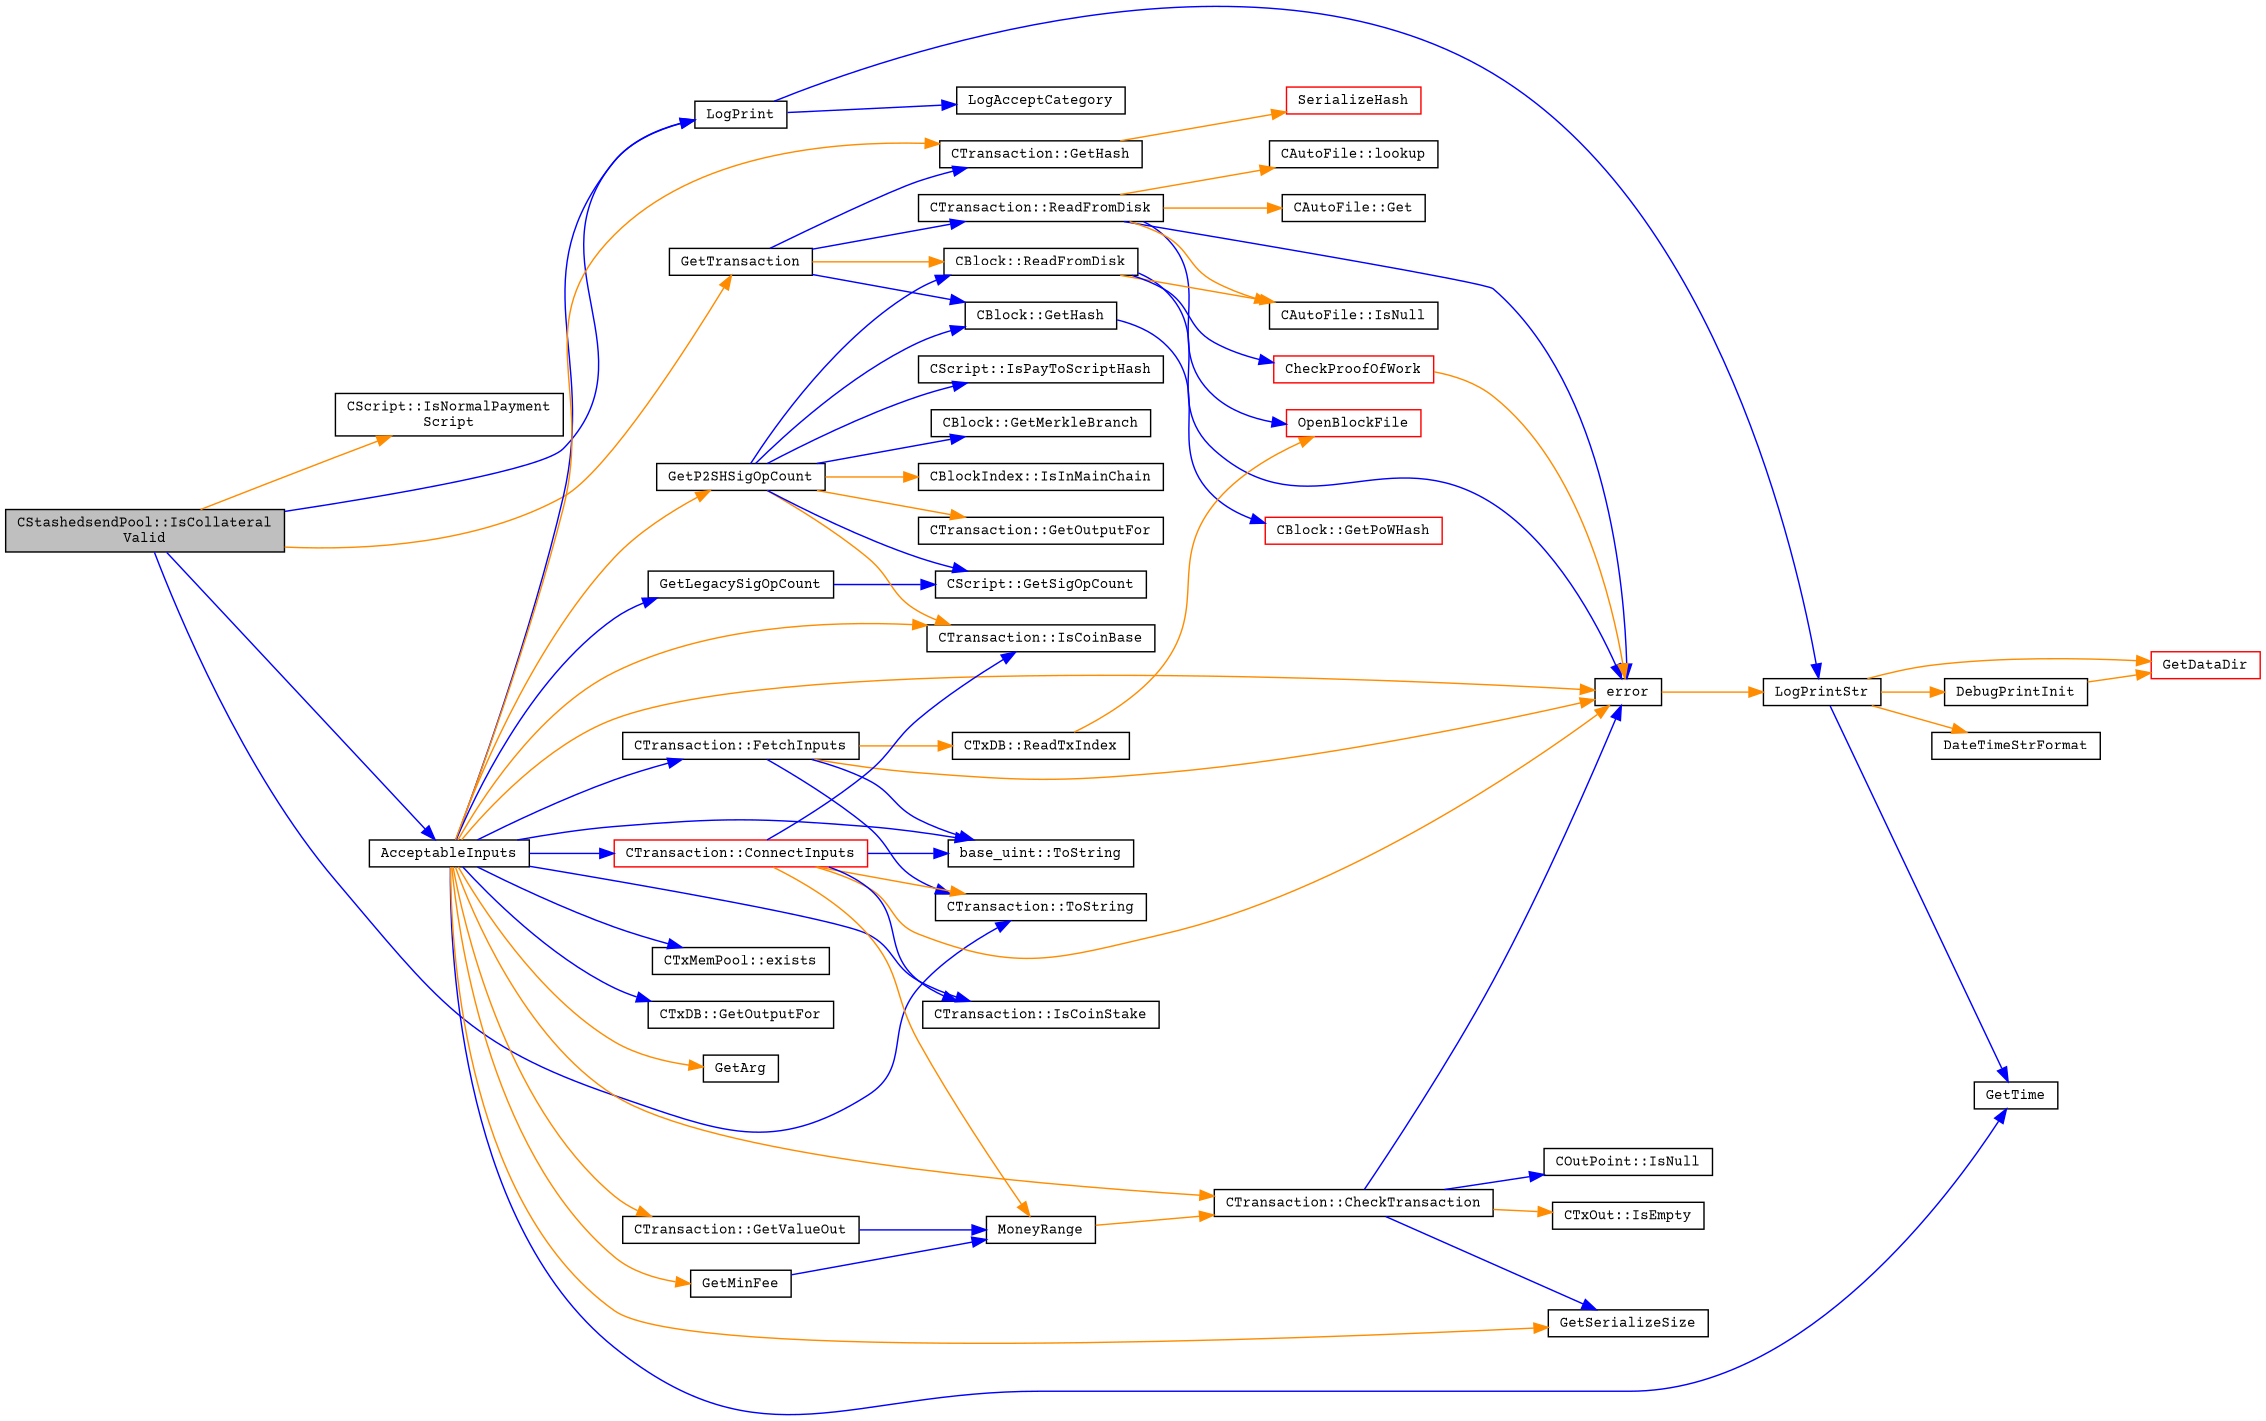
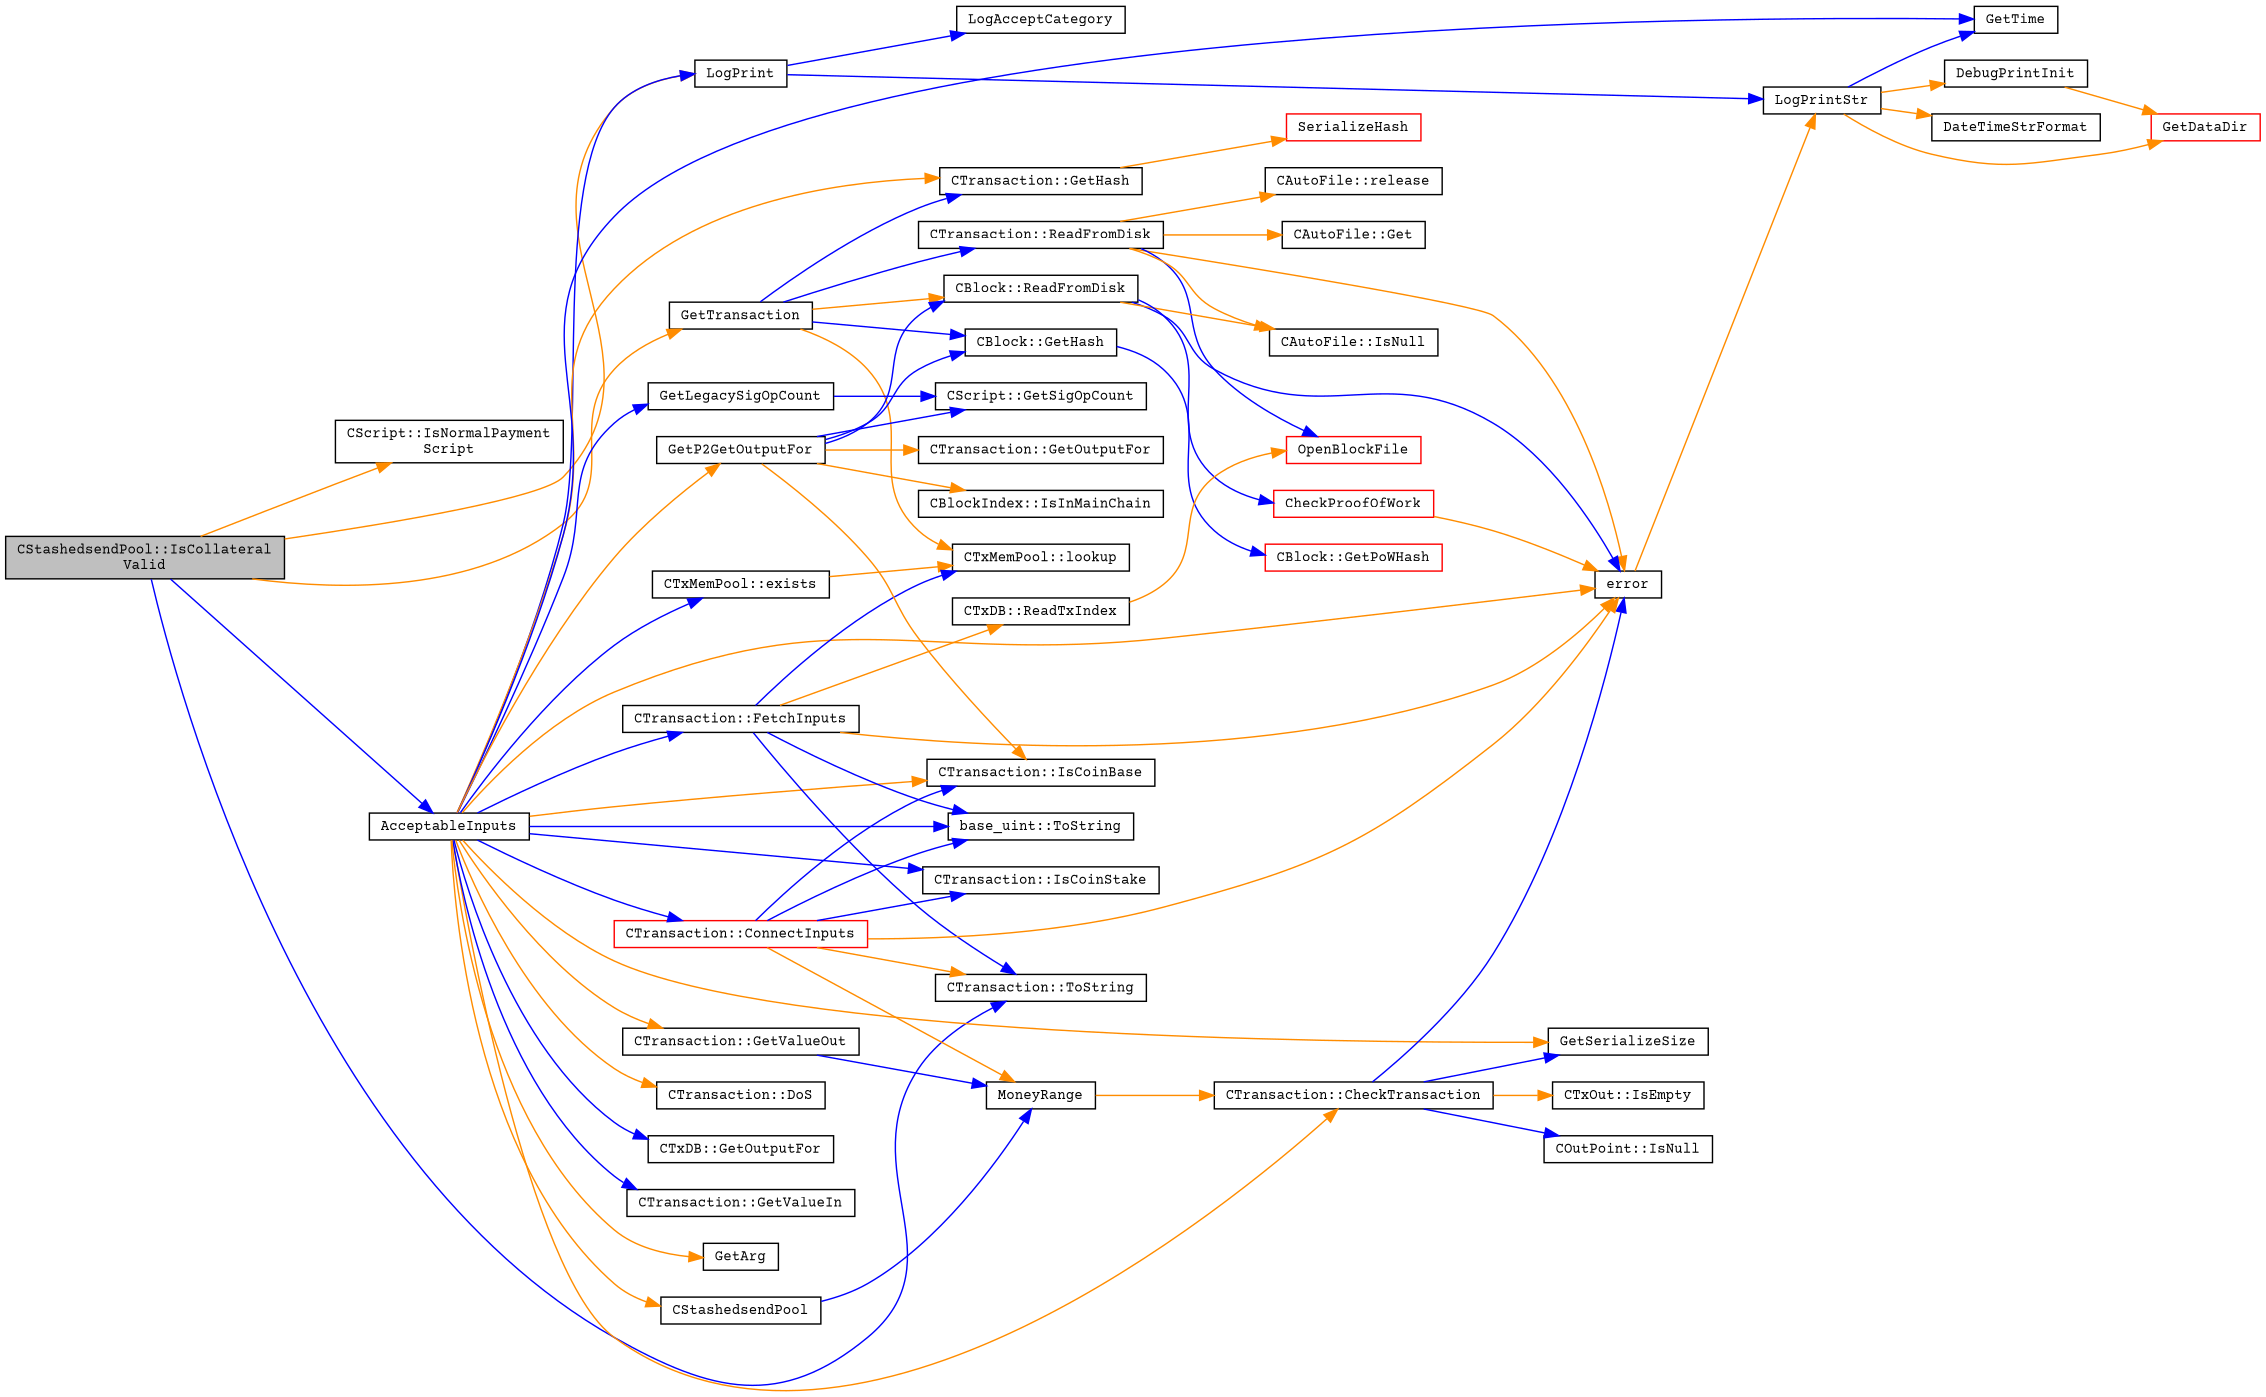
  digraph {
    fontname="Courier Prime"
    rankdir=LR
    node [color=black fillcolor=white fontname="Courier Prime" fontsize=10 shape=record style=filled]
    edge [color=darkorange fontname="Courier Prime" fontsize=10 labelfontname=Helvetica labelfontsize=10 style=solid]
    n1 [fillcolor=grey75 fontcolor=black height=0.2 label="CStashedsendPool::IsCollateral\lValid" width=0.4]
    n2 [height=0.2 label="CScript::IsNormalPayment\lScript" width=0.4]
    n3 [height=0.2 label="CTransaction::ToString" width=0.4]
    n4 [height=0.2 label=GetTransaction width=0.4]
    n5 [height=0.2 label=LogPrint width=0.4]
    n6 [height=0.2 label=AcceptableInputs width=0.4]
+   n7 [height=0.2 label="CTxMemPool::lookup" width=0.4]
    n8 [height=0.2 label="CTransaction::ReadFromDisk" width=0.4]
    n9 [height=0.2 label="CBlock::ReadFromDisk" width=0.4]
    n10 [height=0.2 label="CBlock::GetHash" width=0.4]
    n11 [height=0.2 label="CTransaction::GetHash" width=0.4]
    n12 [height=0.2 label=LogPrintStr width=0.4]
    n13 [height=0.2 label=LogAcceptCategory width=0.4]
    n14 [height=0.2 label=error width=0.4]
    n15 [height=0.2 label=GetTime width=0.4]
    n16 [height=0.2 label="CTransaction::CheckTransaction" width=0.4]
    n17 [height=0.2 label=GetSerializeSize width=0.4]
    n18 [height=0.2 label="CTransaction::IsCoinBase" width=0.4]
+   n19 [height=0.2 label="CTransaction::DoS" width=0.4]
    n20 [height=0.2 label="CTransaction::IsCoinStake" width=0.4]
    n21 [height=0.2 label="CTxMemPool::exists" width=0.4]
    n22 [height=0.2 label="CTxDB::GetOutputFor" width=0.4]
    n23 [height=0.2 label="CTransaction::FetchInputs" width=0.4]
    n24 [height=0.2 label="base_uint::ToString" width=0.4]
    n25 [height=0.2 label=GetLegacySigOpCount width=0.4]
-   n26 [height=0.2 label=GetP2SHSigOpCount width=0.4]
+   n26 [height=0.2 label=GetP2GetOutputFor width=0.4]
+   n27 [height=0.2 label="CTransaction::GetValueIn" width=0.4]
    n28 [height=0.2 label="CTransaction::GetValueOut" width=0.4]
-   n29 [height=0.2 label=GetMinFee width=0.4]
+   n29 [height=0.2 label=CStashedsendPool width=0.4]
    n30 [height=0.2 label=GetArg width=0.4]
    n31 [color=red height=0.2 label="CTransaction::ConnectInputs" width=0.4]
    n32 [color=red height=0.2 label=OpenBlockFile width=0.4]
    n33 [height=0.2 label="CAutoFile::IsNull" width=0.4]
    n34 [height=0.2 label="CAutoFile::Get" width=0.4]
-   n35 [height=0.2 label="CAutoFile::lookup" width=0.4]
+   n35 [height=0.2 label="CAutoFile::release" width=0.4]
    n36 [color=red height=0.2 label=CheckProofOfWork width=0.4]
    n37 [color=red height=0.2 label="CBlock::GetPoWHash" width=0.4]
    n38 [color=red height=0.2 label=SerializeHash width=0.4]
    n39 [height=0.2 label=DebugPrintInit width=0.4]
    n40 [color=red height=0.2 label=GetDataDir width=0.4]
    n41 [height=0.2 label=DateTimeStrFormat width=0.4]
    n42 [height=0.2 label="CTxOut::IsEmpty" width=0.4]
    n43 [height=0.2 label="COutPoint::IsNull" width=0.4]
    n44 [height=0.2 label="CTxDB::ReadTxIndex" width=0.4]
    n45 [height=0.2 label="CScript::GetSigOpCount" width=0.4]
    n46 [height=0.2 label="CTransaction::GetOutputFor" width=0.4]
-   n47 [height=0.2 label="CScript::IsPayToScriptHash" width=0.4]
-   n48 [height=0.2 label="CBlock::GetMerkleBranch" width=0.4]
    n49 [height=0.2 label="CBlockIndex::IsInMainChain" width=0.4]
    n50 [height=0.2 label=MoneyRange width=0.4]
    n1 -> n2
    n1 -> n3 [color=blue]
    n1 -> n4
-   n1 -> n5 [color=blue]
+   n1 -> n5
    n1 -> n6 [color=blue]
+   n4 -> n7
    n4 -> n8 [color=blue]
    n4 -> n9
    n4 -> n10 [color=blue]
    n4 -> n11 [color=blue]
    n5 -> n12 [color=blue]
    n5 -> n13 [color=blue]
    n6 -> n5 [color=blue]
    n6 -> n11
    n6 -> n14
    n6 -> n15 [color=blue]
    n6 -> n16
    n6 -> n17
    n6 -> n18
+   n6 -> n19
    n6 -> n20 [color=blue]
    n6 -> n21 [color=blue]
    n6 -> n22 [color=blue]
    n6 -> n23 [color=blue]
    n6 -> n24 [color=blue]
    n6 -> n25 [color=blue]
    n6 -> n26
+   n6 -> n27 [color=blue]
    n6 -> n28
    n6 -> n29
    n6 -> n30
    n6 -> n31 [color=blue]
-   n8 -> n14 [color=blue]
+   n8 -> n14
    n8 -> n32 [color=blue]
    n8 -> n33
    n8 -> n34
    n8 -> n35
    n9 -> n14 [color=blue]
    n9 -> n33
    n9 -> n36 [color=blue]
    n10 -> n37 [color=blue]
    n11 -> n38
    n12 -> n15 [color=blue]
    n12 -> n39
    n12 -> n40
    n12 -> n41
    n14 -> n12
    n16 -> n14 [color=blue]
    n16 -> n17 [color=blue]
    n16 -> n42
    n16 -> n43 [color=blue]
+   n21 -> n7
    n23 -> n3 [color=blue]
+   n23 -> n7 [color=blue]
    n23 -> n14
    n23 -> n24 [color=blue]
    n23 -> n44
    n25 -> n45 [color=blue]
    n26 -> n9 [color=blue]
    n26 -> n10 [color=blue]
    n26 -> n18
    n26 -> n45 [color=blue]
    n26 -> n46
-   n26 -> n47 [color=blue]
-   n26 -> n48 [color=blue]
    n26 -> n49
    n28 -> n50 [color=blue]
    n29 -> n50 [color=blue]
    n31 -> n3
    n31 -> n14
    n31 -> n18 [color=blue]
    n31 -> n20 [color=blue]
    n31 -> n24 [color=blue]
    n31 -> n50
    n36 -> n14
    n39 -> n40
    n44 -> n32
    n50 -> n16
  }
